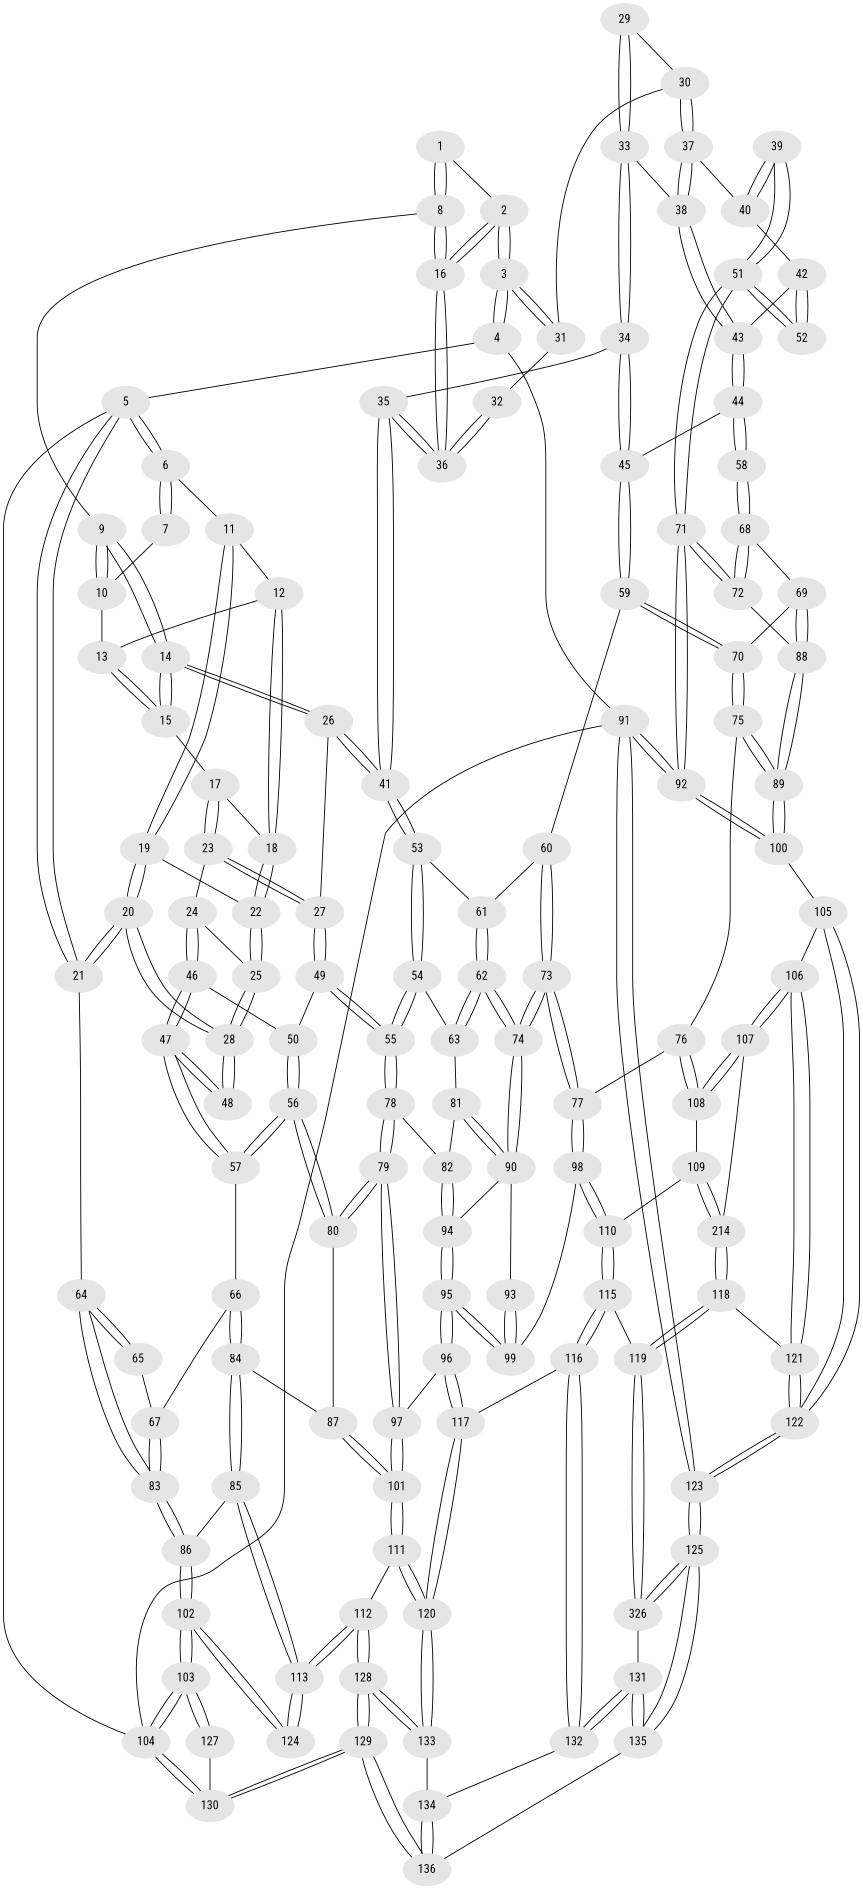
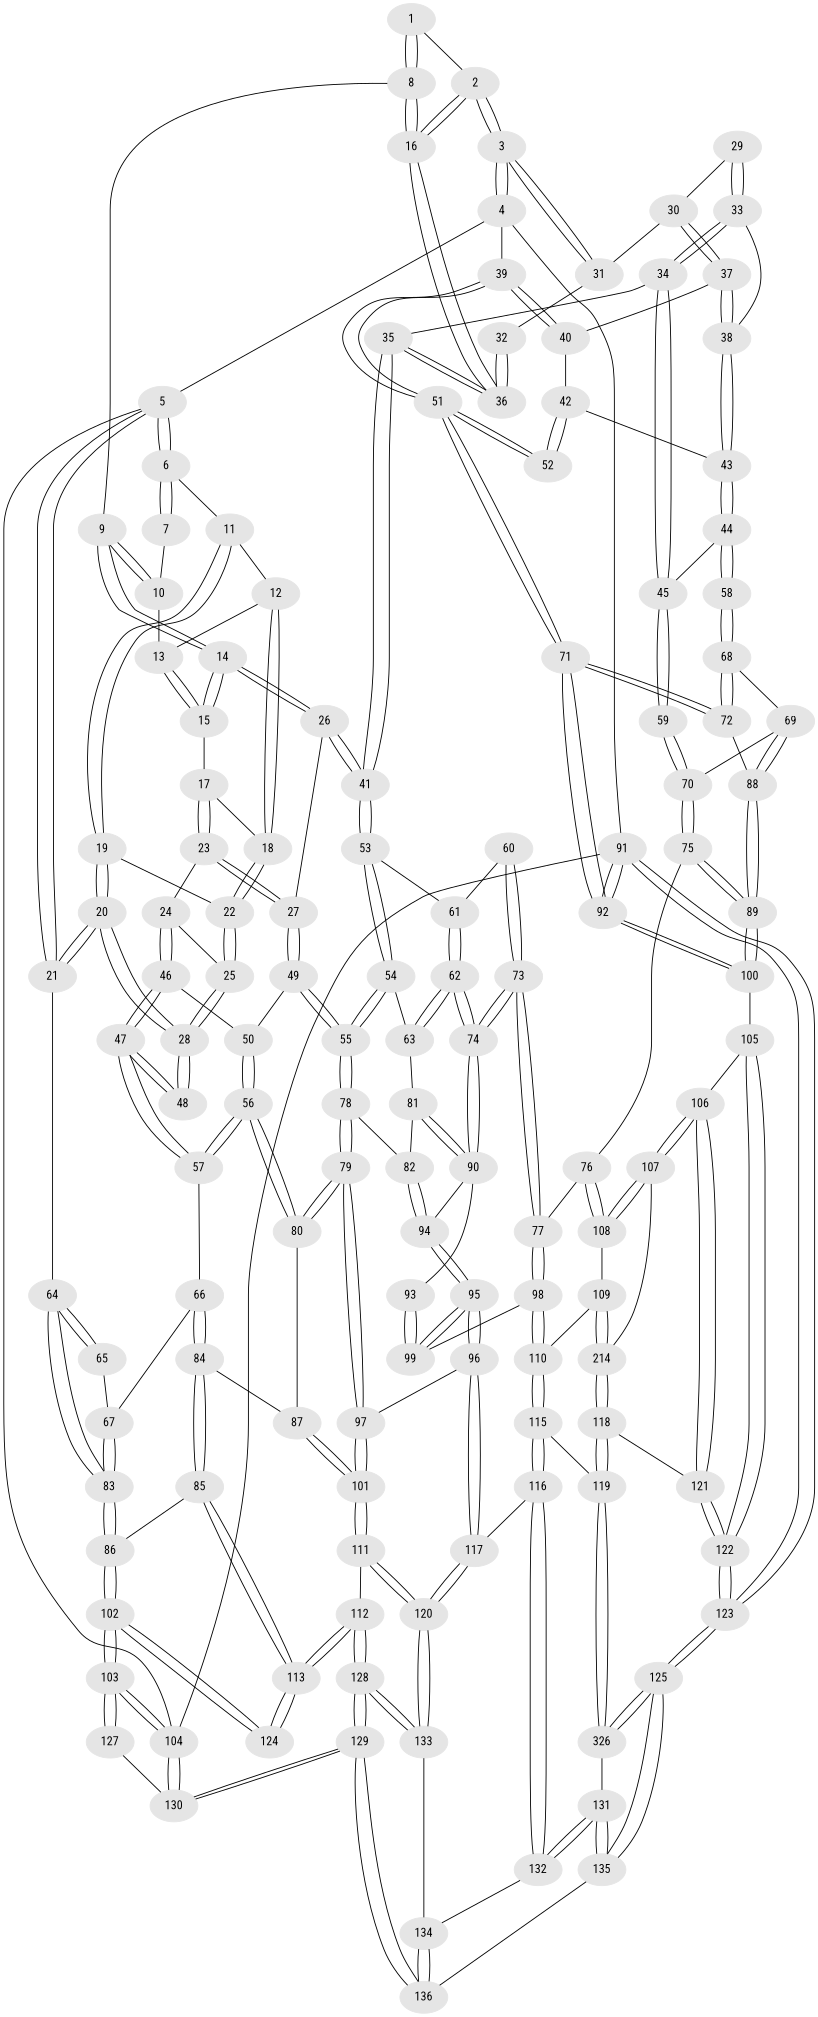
  graph {
    fontname="Roboto Condensed"
    node [color=gray90 fontname="Roboto Condensed" style=filled]
    edge [fontname="Roboto Condensed"]
    1
    2
    8
    3
    16
    9
    4
    31
    36
    5
    39
    91
    32
    6
    21
    104
    40
    51
    92
    123
    7
    11
    64
    130
    10
    12
    19
    13
    14
    15
    26
    18
    22
    20
    17
    27
    41
    23
    24
    25
    28
    48
    65
    83
    46
    49
    47
    50
    53
    55
    29
    30
    33
    37
    34
    38
    35
    45
    43
    59
    42
    44
    52
    71
    54
    61
    58
    68
    60
    70
    57
    56
    66
    78
    80
    72
    63
    62
    81
    79
    82
    87
    67
    84
    69
    73
    75
    74
    77
    90
    86
    85
    88
    89
    76
    100
    98
    94
    93
    108
    109
    99
    110
    97
    101
    95
    102
    113
    124
    103
    111
    105
    125
    96
    117
    120
    115
    106
    122
    112
    127
    107
    121
    n124 [label=214]
    118
    116
    119
    128
    133
    129
    132
    n132 [label=326]
    134
    131
    135
    136
    1 -- 2
    1 -- 8
    1 -- 8
    2 -- 3
    2 -- 3
    2 -- 16
    2 -- 16
    8 -- 16
    8 -- 16
    8 -- 9
    3 -- 4
    3 -- 4
    3 -- 31
    3 -- 31
    16 -- 36
    16 -- 36
    9 -- 10
    9 -- 10
    9 -- 14
    9 -- 14
    4 -- 5
+   4 -- 39
    4 -- 91
    31 -- 32
    5 -- 6
    5 -- 6
    5 -- 21
    5 -- 21
    5 -- 104
    39 -- 40
    39 -- 40
    39 -- 51
    39 -- 51
    91 -- 104
    91 -- 92
    91 -- 92
    91 -- 123
    91 -- 123
    32 -- 36
    32 -- 36
    6 -- 7
    6 -- 7
    6 -- 11
    21 -- 64
    104 -- 130
    104 -- 130
    40 -- 42
    51 -- 52
    51 -- 52
    51 -- 71
    51 -- 71
    92 -- 100
    92 -- 100
    123 -- 125
    123 -- 125
    7 -- 10
    11 -- 12
    11 -- 19
    11 -- 19
    64 -- 65
    64 -- 65
    64 -- 83
    64 -- 83
    10 -- 13
    12 -- 13
    12 -- 18
    12 -- 18
    19 -- 22
    19 -- 20
    19 -- 20
    13 -- 15
    13 -- 15
    14 -- 15
    14 -- 15
    14 -- 26
    14 -- 26
    15 -- 17
    26 -- 27
    26 -- 41
    26 -- 41
    18 -- 22
    18 -- 22
    22 -- 25
    22 -- 25
    20 -- 21
    20 -- 21
    20 -- 28
    20 -- 28
    17 -- 18
    17 -- 23
    17 -- 23
    27 -- 49
    27 -- 49
    41 -- 53
    41 -- 53
    23 -- 27
    23 -- 27
    23 -- 24
    24 -- 25
    24 -- 46
    24 -- 46
    25 -- 28
    25 -- 28
    28 -- 48
    28 -- 48
    65 -- 67
    83 -- 86
    83 -- 86
    46 -- 47
    46 -- 47
    46 -- 50
    49 -- 50
    49 -- 55
    49 -- 55
    47 -- 48
    47 -- 48
    47 -- 57
    47 -- 57
    50 -- 56
    50 -- 56
    53 -- 54
    53 -- 54
    53 -- 61
    55 -- 78
    55 -- 78
    29 -- 30
    29 -- 33
    29 -- 33
    30 -- 31
    30 -- 37
    30 -- 37
    33 -- 34
    33 -- 34
    33 -- 38
    37 -- 40
    37 -- 38
    37 -- 38
    34 -- 35
    34 -- 45
    34 -- 45
    38 -- 43
    38 -- 43
    35 -- 36
    35 -- 36
    35 -- 41
    35 -- 41
    45 -- 59
    45 -- 59
    43 -- 44
    43 -- 44
-   59 -- 60
    59 -- 70
    59 -- 70
    42 -- 43
    42 -- 52
    42 -- 52
    44 -- 45
    44 -- 58
    44 -- 58
    71 -- 92
    71 -- 92
    71 -- 72
    71 -- 72
    54 -- 55
    54 -- 55
    54 -- 63
    61 -- 62
    61 -- 62
    58 -- 68
    58 -- 68
    68 -- 72
    68 -- 72
    68 -- 69
    60 -- 61
    60 -- 73
    60 -- 73
    70 -- 75
    70 -- 75
    57 -- 66
    56 -- 57
    56 -- 57
    56 -- 80
    56 -- 80
    66 -- 67
    66 -- 84
    66 -- 84
    78 -- 79
    78 -- 79
    78 -- 82
    80 -- 87
    72 -- 88
    63 -- 81
    62 -- 63
    62 -- 63
    62 -- 74
    62 -- 74
    81 -- 82
    81 -- 90
    81 -- 90
    79 -- 80
    79 -- 80
    79 -- 97
    79 -- 97
    82 -- 94
    82 -- 94
    87 -- 101
    87 -- 101
    67 -- 83
    67 -- 83
    84 -- 87
    84 -- 85
    84 -- 85
    69 -- 70
    69 -- 88
    69 -- 88
    73 -- 74
    73 -- 74
    73 -- 77
    73 -- 77
    75 -- 89
    75 -- 89
    75 -- 76
    74 -- 90
    74 -- 90
    77 -- 98
    77 -- 98
    90 -- 94
    90 -- 93
    86 -- 102
    86 -- 102
    85 -- 86
    85 -- 113
    85 -- 113
    88 -- 89
    88 -- 89
    89 -- 100
    89 -- 100
    76 -- 77
    76 -- 108
    76 -- 108
    100 -- 105
    98 -- 99
    98 -- 110
    98 -- 110
    94 -- 95
    94 -- 95
    93 -- 99
    93 -- 99
    108 -- 109
    109 -- 110
    109 -- n124
    109 -- n124
    110 -- 115
    110 -- 115
    97 -- 101
    97 -- 101
    101 -- 111
    101 -- 111
    95 -- 99
    95 -- 99
    95 -- 96
    95 -- 96
    102 -- 124
    102 -- 124
    102 -- 103
    102 -- 103
    113 -- 124
    113 -- 124
    103 -- 104
    103 -- 104
    103 -- 127
    103 -- 127
    111 -- 120
    111 -- 120
    111 -- 112
    105 -- 106
    105 -- 122
    105 -- 122
    125 -- n132
    125 -- n132
    125 -- 135
    125 -- 135
    96 -- 97
    96 -- 117
    96 -- 117
    117 -- 120
    117 -- 120
    120 -- 133
    120 -- 133
    115 -- 116
    115 -- 116
    115 -- 119
    106 -- 107
    106 -- 107
    106 -- 121
    106 -- 121
    122 -- 123
    122 -- 123
    112 -- 113
    112 -- 113
    112 -- 128
    112 -- 128
    127 -- 130
    107 -- 108
    107 -- 108
    107 -- n124
    121 -- 122
    121 -- 122
    n124 -- 118
    n124 -- 118
    118 -- 121
    118 -- 119
    118 -- 119
    116 -- 117
    116 -- 132
    116 -- 132
    119 -- n132
    119 -- n132
    128 -- 133
    128 -- 133
    128 -- 129
    128 -- 129
    133 -- 134
    129 -- 130
    129 -- 130
    129 -- 136
    129 -- 136
    132 -- 134
    n132 -- 131
    134 -- 136
    134 -- 136
    131 -- 132
    131 -- 132
    131 -- 135
    131 -- 135
    135 -- 136
  }
